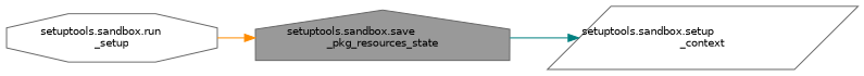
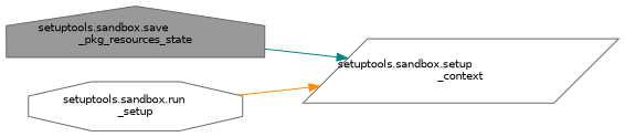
  digraph {
    fontname="DejaVu Sans"
    rankdir=RL
    node [color=grey40 fillcolor=white fontname="DejaVu Sans" fontsize=10 style=filled]
    edge [dir=back fontname="DejaVu Sans" fontsize=10 labelfontname=Helvetica labelfontsize=10 style=solid]
    n1 [color=gray40 fillcolor=grey60 fontcolor=black height=0.2 label="setuptools.sandbox.save\l_pkg_resources_state" shape=house width=0.4]
    n2 [height=0.2 label="setuptools.sandbox.setup\l_context" shape=parallelogram width=0.4]
    n3 [height=0.2 label="setuptools.sandbox.run\l_setup" shape=octagon width=0.4]
    n2 -> n1 [color=teal]
-   n1 -> n3 [color=darkorange]
+   n2 -> n3 [color=darkorange]
  }
